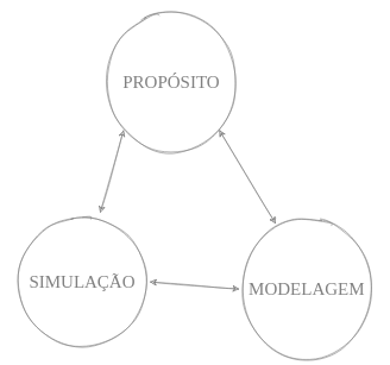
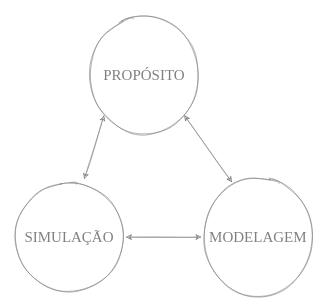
  <mxCell id="0" />
  <mxCell id="1" parent="0" />
- <mxCell id="2" value="PROPÓSITO" style="ellipse;whiteSpace=wrap;html=1;aspect=fixed;sketch=1;fontFamily=Verdana;fontSize=25;fontColor=#808080;strokeColor=#808080;fillColor=none;" parent="1" vertex="1"><mxGeometry x="145" y="20" width="190" height="190" as="geometry" /></mxCell>
- <mxCell id="3" value="MODELAGEM" style="ellipse;whiteSpace=wrap;html=1;aspect=fixed;sketch=1;fontFamily=Verdana;fontSize=25;fontColor=#808080;strokeColor=#808080;fillColor=none;" parent="1" vertex="1"><mxGeometry x="335" y="310" width="190" height="190" as="geometry" /></mxCell>
+ <mxCell id="2" value="PROPÓSITO" style="ellipse;whiteSpace=wrap;html=1;aspect=fixed;sketch=1;fontFamily=Verdana;fontSize=25;fontColor=#808080;strokeColor=#808080;fillColor=none;" parent="1" vertex="1"><mxGeometry x="145" y="30" width="190" height="190" as="geometry" /></mxCell>
+ <mxCell id="3" value="MODELAGEM" style="ellipse;whiteSpace=wrap;html=1;aspect=fixed;sketch=1;fontFamily=Verdana;fontSize=25;fontColor=#808080;strokeColor=#808080;fillColor=none;" parent="1" vertex="1"><mxGeometry x="335" y="300" width="190" height="190" as="geometry" /></mxCell>
  <mxCell id="4" value="SIMULAÇÃO" style="ellipse;whiteSpace=wrap;html=1;aspect=fixed;sketch=1;fontFamily=Verdana;fontSize=25;fontColor=#808080;strokeColor=#808080;fillColor=none;" parent="1" vertex="1"><mxGeometry x="20" y="300" width="190" height="190" as="geometry" /></mxCell>
  <mxCell id="5" value="" style="endArrow=classic;startArrow=classic;html=1;rounded=0;sketch=1;fontFamily=Verdana;fontSize=25;entryX=1;entryY=1;entryDx=0;entryDy=0;exitX=0.269;exitY=0.016;exitDx=0;exitDy=0;exitPerimeter=0;fontColor=#808080;strokeColor=#808080;" parent="1" source="3" target="2" edge="1"><mxGeometry width="50" height="50" relative="1" as="geometry"><mxPoint x="295" y="360" as="sourcePoint" /><mxPoint x="345" y="310" as="targetPoint" /></mxGeometry></mxCell>
  <mxCell id="6" value="" style="endArrow=classic;startArrow=classic;html=1;rounded=0;sketch=1;fontFamily=Verdana;fontSize=25;entryX=0;entryY=1;entryDx=0;entryDy=0;exitX=0.632;exitY=-0.012;exitDx=0;exitDy=0;exitPerimeter=0;fontColor=#808080;strokeColor=#808080;" parent="1" source="4" target="2" edge="1"><mxGeometry width="50" height="50" relative="1" as="geometry"><mxPoint x="455" y="150" as="sourcePoint" /><mxPoint x="376.065" y="29.135" as="targetPoint" /></mxGeometry></mxCell>
  <mxCell id="7" value="" style="endArrow=classic;startArrow=classic;html=1;rounded=0;sketch=1;fontFamily=Verdana;fontSize=25;entryX=1;entryY=0.5;entryDx=0;entryDy=0;exitX=0;exitY=0.5;exitDx=0;exitDy=0;fontColor=#808080;strokeColor=#808080;" parent="1" source="3" target="4" edge="1"><mxGeometry width="50" height="50" relative="1" as="geometry"><mxPoint x="225" y="340" as="sourcePoint" /><mxPoint x="146.065" y="219.135" as="targetPoint" /></mxGeometry></mxCell>
